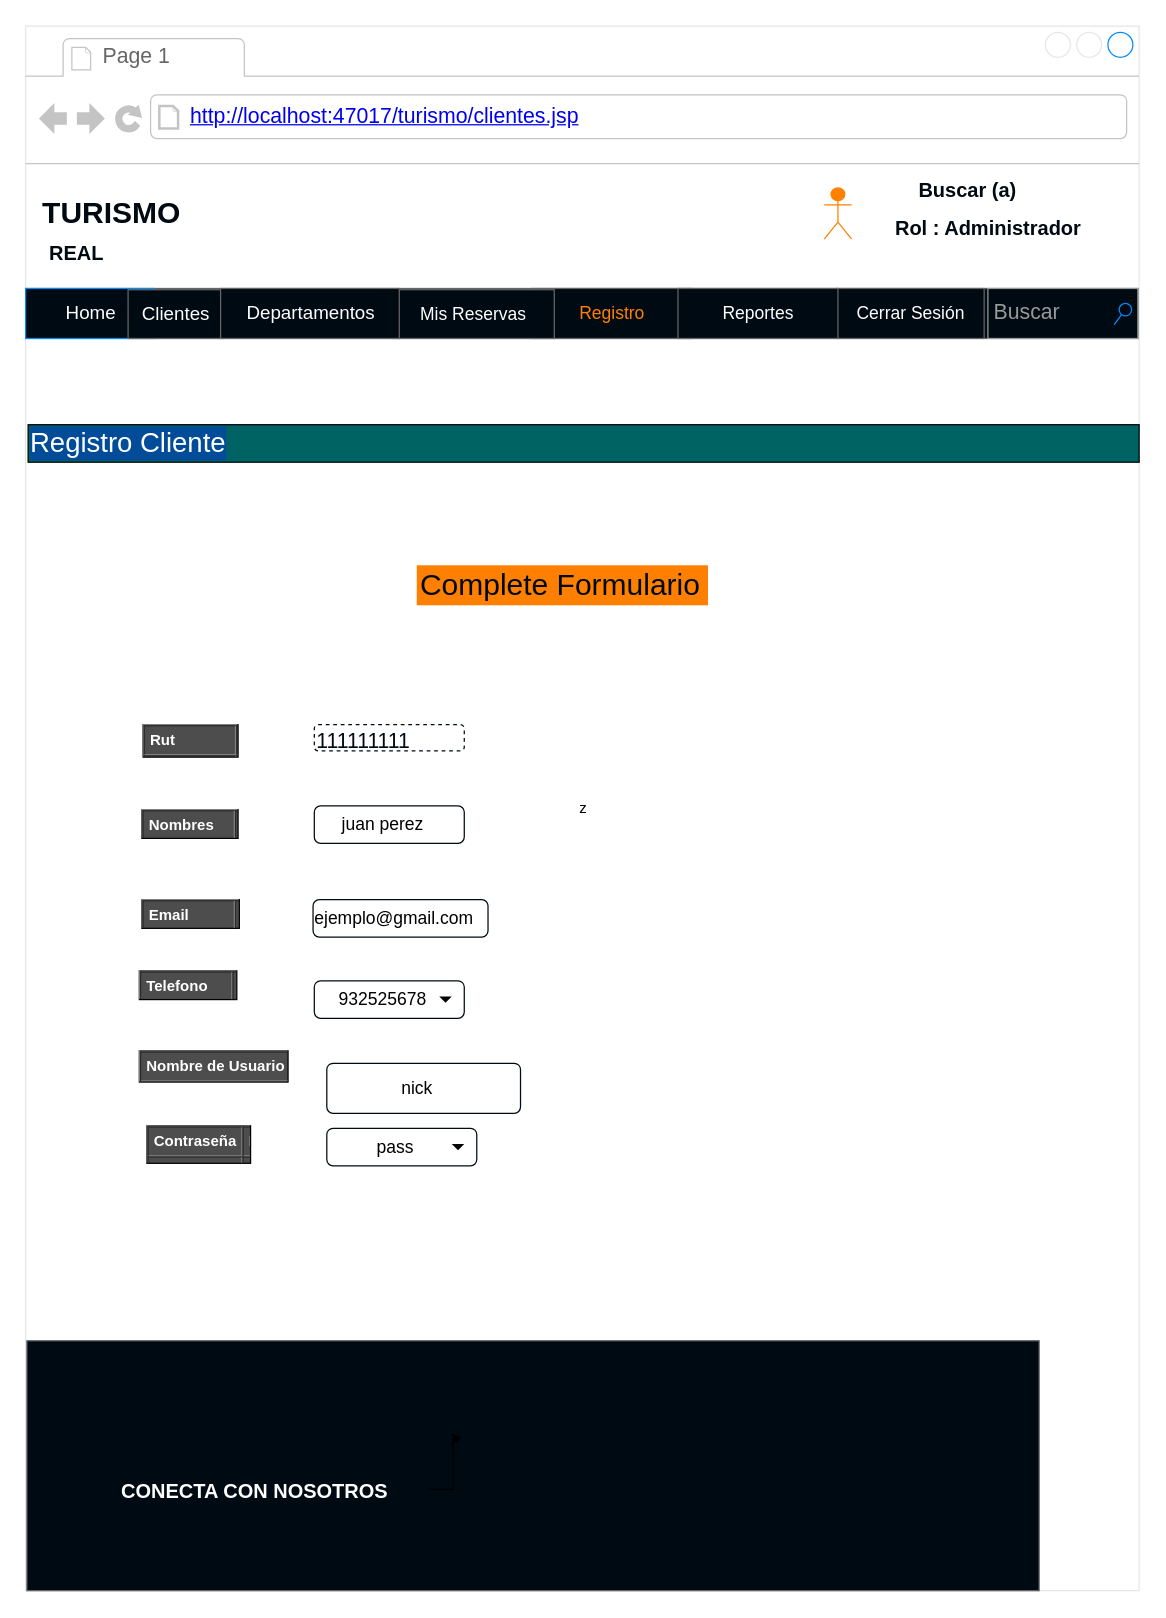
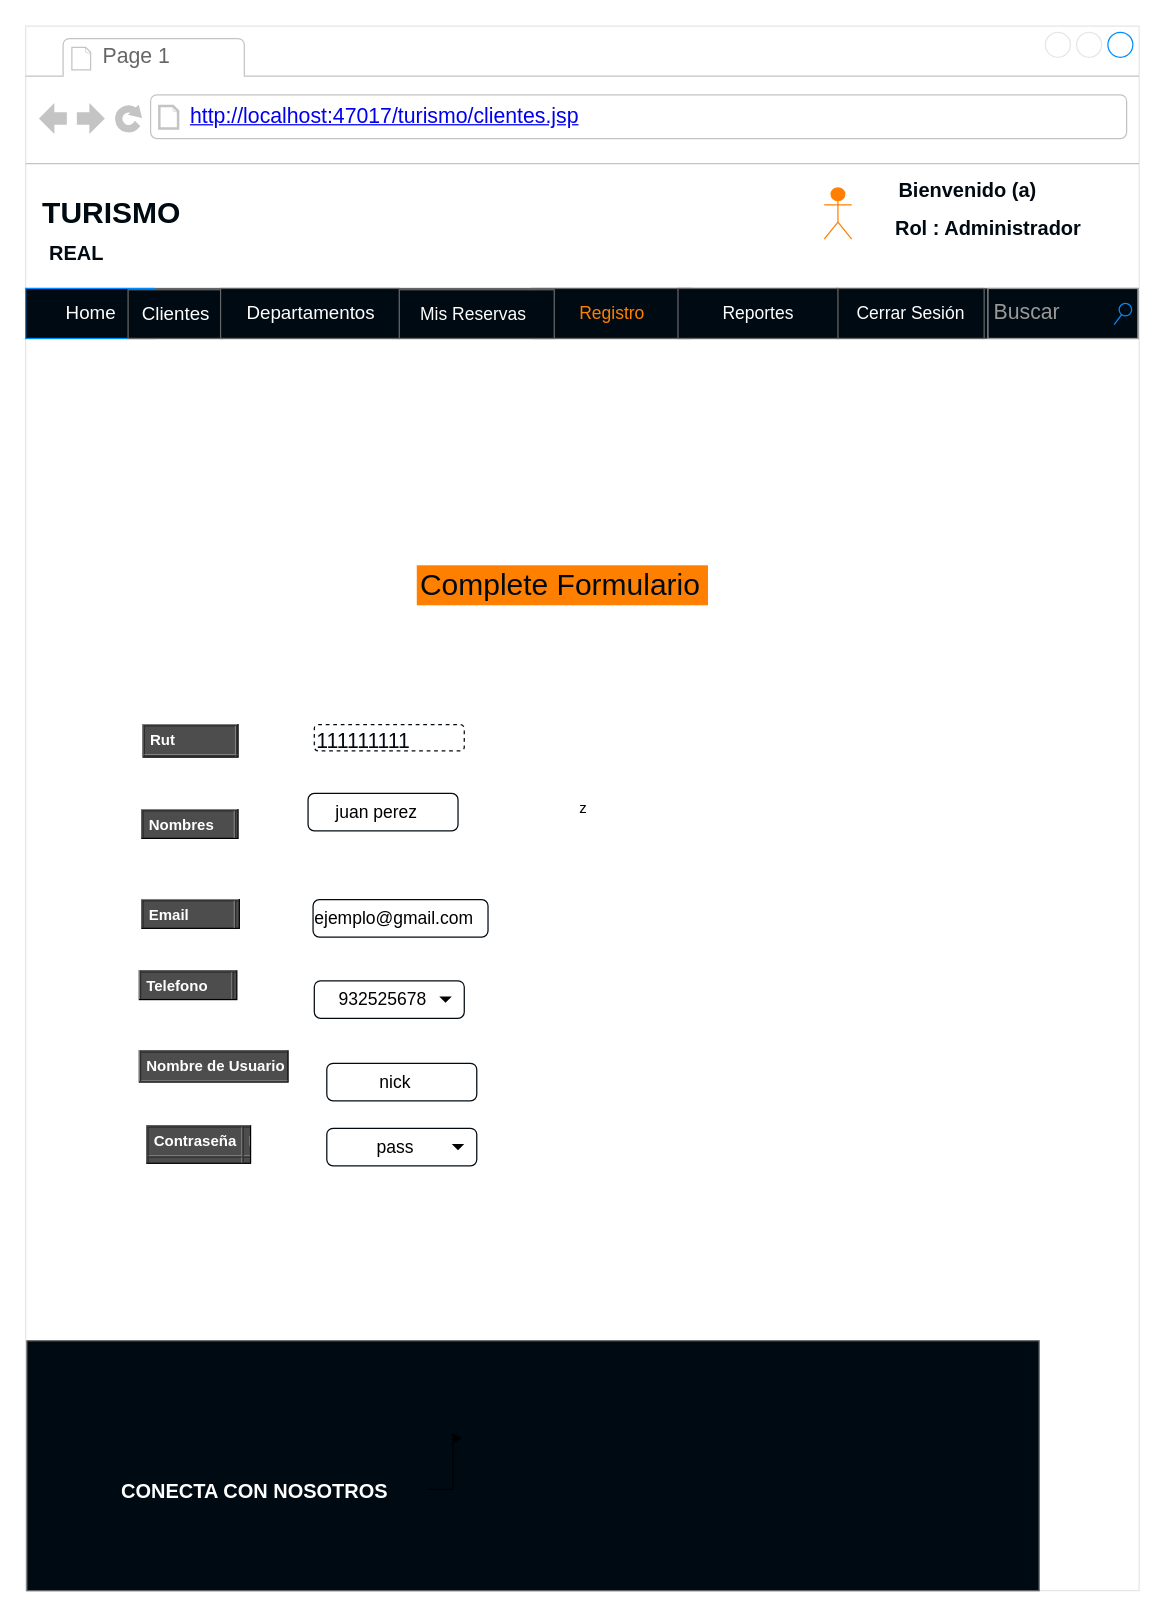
  <mxCell id="0" />
  <mxCell id="1" parent="0" />
  <mxCell id="2" value="z" style="strokeWidth=1;shadow=0;dashed=0;align=center;html=1;shape=mxgraph.mockup.containers.browserWindow;rSize=0;fillColor=#FFFFFF;strokeColor=#E6E6E6;strokeColor2=#008cff;strokeColor3=#c4c4c4;mainText=,;recursiveResize=0;" parent="1" vertex="1"><mxGeometry x="20" y="20" width="891" height="1252" as="geometry" /></mxCell>
  <mxCell id="3" value="Page 1" style="strokeWidth=1;shadow=0;dashed=0;align=center;html=1;shape=mxgraph.mockup.containers.anchor;fontSize=17;fontColor=#666666;align=left;" parent="2" vertex="1"><mxGeometry x="60" y="12" width="110" height="26" as="geometry" /></mxCell>
  <mxCell id="4" value="&lt;a href=&quot;http://localhost:47017/turismo/misreservas.jsp&quot;&gt;http://localhost:47017/turismo/clientes.jsp&lt;/a&gt;" style="strokeWidth=1;shadow=0;dashed=0;align=center;html=1;shape=mxgraph.mockup.containers.anchor;rSize=0;fontSize=17;fontColor=#666666;align=left;" parent="2" vertex="1"><mxGeometry x="130" y="60" width="250" height="26" as="geometry" /></mxCell>
  <mxCell id="5" style="edgeStyle=orthogonalEdgeStyle;rounded=0;orthogonalLoop=1;jettySize=auto;html=1;fontSize=22;fontColor=#FFFFFF;" parent="2" target="2" edge="1"><mxGeometry relative="1" as="geometry" /></mxCell>
- <mxCell id="6" value="&lt;font color=&quot;#ffffff&quot;&gt;Registro Cliente&lt;/font&gt;" style="rounded=0;whiteSpace=wrap;html=1;labelBackgroundColor=#004C99;fontSize=22;fontColor=#004C99;align=left;fillColor=#006363;" parent="2" vertex="1"><mxGeometry x="2" y="319" width="889" height="30" as="geometry" /></mxCell>
  <mxCell id="7" value="&lt;table cellpadding=&quot;4&quot; cellspacing=&quot;0&quot; border=&quot;1&quot; style=&quot;font-size: 1em ; width: 100% ; height: 100%&quot;&gt;&lt;tbody&gt;&lt;tr&gt;&lt;th&gt;Rut&amp;nbsp;&lt;/th&gt;&lt;th&gt;Departamento&lt;/th&gt;&lt;/tr&gt;&lt;tr&gt;&lt;td&gt;row 1, cell 1&lt;/td&gt;&lt;td&gt;row 1, cell 2&lt;/td&gt;&lt;/tr&gt;&lt;tr&gt;&lt;td&gt;&lt;br&gt;&lt;/td&gt;&lt;td&gt;&lt;br&gt;&lt;/td&gt;&lt;/tr&gt;&lt;/tbody&gt;&lt;/table&gt; " style="verticalAlign=top;align=left;overflow=fill;fillColor=#4D4D4D;fontSize=12;fontFamily=Helvetica;html=1;fontColor=#FFFFFF;" parent="2" vertex="1"><mxGeometry x="94" y="559" width="76" height="26" as="geometry" /></mxCell>
  <mxCell id="8" value="&lt;table cellpadding=&quot;4&quot; cellspacing=&quot;0&quot; border=&quot;1&quot; style=&quot;font-size: 1em ; width: 100% ; height: 100%&quot;&gt;&lt;tbody&gt;&lt;tr&gt;&lt;th&gt;Email&lt;/th&gt;&lt;th&gt;Estado Pago&lt;/th&gt;&lt;/tr&gt;&lt;tr&gt;&lt;td&gt;row 1, cell 1&lt;/td&gt;&lt;td&gt;row 1, cell 2&lt;/td&gt;&lt;/tr&gt;&lt;tr&gt;&lt;td&gt;&lt;br&gt;&lt;/td&gt;&lt;td&gt;&lt;br&gt;&lt;/td&gt;&lt;/tr&gt;&lt;/tbody&gt;&lt;/table&gt; " style="verticalAlign=top;align=left;overflow=fill;fillColor=#4D4D4D;fontSize=12;fontFamily=Helvetica;html=1;fontColor=#FFFFFF;" parent="2" vertex="1"><mxGeometry x="93" y="699" width="78" height="23" as="geometry" /></mxCell>
  <mxCell id="9" value="TURISMO" style="text;html=1;strokeColor=none;fillColor=none;align=center;verticalAlign=middle;whiteSpace=wrap;rounded=0;labelBackgroundColor=none;fontSize=24;fontColor=#000A12;fontStyle=1" parent="2" vertex="1"><mxGeometry x="41" y="140" width="56" height="20" as="geometry" /></mxCell>
  <mxCell id="10" value="&lt;font style=&quot;font-size: 16px&quot;&gt;REAL&lt;/font&gt;" style="text;html=1;strokeColor=none;fillColor=none;align=center;verticalAlign=middle;whiteSpace=wrap;rounded=0;labelBackgroundColor=none;fontSize=22;fontColor=#000A12;fontStyle=1;direction=south;" parent="2" vertex="1"><mxGeometry x="26" y="160" width="30" height="41" as="geometry" /></mxCell>
  <mxCell id="11" value="" style="strokeWidth=1;shadow=0;dashed=0;align=center;html=1;shape=mxgraph.mockup.text.rrect;rSize=0;fillColor=#000A12;strokeColor=#666666;" parent="2" vertex="1"><mxGeometry y="210" width="890" height="40" as="geometry" /></mxCell>
  <mxCell id="12" value="&lt;font style=&quot;font-size: 14px&quot; color=&quot;#ff8000&quot;&gt;Registro&lt;br&gt;&lt;/font&gt;" style="strokeColor=inherit;fillColor=inherit;gradientColor=inherit;strokeWidth=1;shadow=0;dashed=0;align=center;html=1;shape=mxgraph.mockup.text.rrect;rSize=0;fontSize=17;fontColor=#0000ff;" parent="11" vertex="1"><mxGeometry x="405" width="128" height="40" as="geometry" /></mxCell>
  <mxCell id="13" value="&lt;font style=&quot;font-size: 14px&quot; color=&quot;#ffffff&quot;&gt;Cerrar Sesión&lt;/font&gt;" style="strokeColor=inherit;fillColor=inherit;gradientColor=inherit;strokeWidth=1;shadow=0;dashed=0;align=center;html=1;shape=mxgraph.mockup.text.rrect;rSize=0;fontSize=17;fontColor=#0000ff;" parent="11" vertex="1"><mxGeometry x="649" width="118" height="40" as="geometry" /></mxCell>
  <mxCell id="14" value="&lt;font style=&quot;font-size: 15px&quot;&gt;Home&lt;/font&gt;" style="strokeWidth=1;shadow=0;dashed=0;align=center;html=1;shape=mxgraph.mockup.text.rrect;rSize=0;fontSize=17;fontColor=#ffffff;fillColor=#000A12;strokeColor=#008cff;" parent="11" vertex="1"><mxGeometry width="103" height="40" as="geometry" /></mxCell>
  <mxCell id="15" value="&lt;font style=&quot;font-size: 14px&quot; color=&quot;#ffffff&quot;&gt;Mis Reservas&lt;/font&gt;" style="strokeColor=inherit;fillColor=inherit;gradientColor=inherit;strokeWidth=1;shadow=0;dashed=0;align=center;html=1;shape=mxgraph.mockup.text.rrect;rSize=0;fontSize=17;fontColor=#0000ff;" parent="11" vertex="1"><mxGeometry x="293" y="1" width="130" height="39" as="geometry" /></mxCell>
  <mxCell id="16" value="&lt;font style=&quot;font-size: 15px&quot; color=&quot;#ffffff&quot;&gt;Clientes&lt;/font&gt;" style="strokeColor=inherit;fillColor=inherit;gradientColor=inherit;strokeWidth=1;shadow=0;dashed=0;align=center;html=1;shape=mxgraph.mockup.text.rrect;rSize=0;fontSize=17;fontColor=#0000ff;" parent="11" vertex="1"><mxGeometry x="82" y="1" width="76" height="39" as="geometry" /></mxCell>
  <mxCell id="17" value="&lt;font style=&quot;font-size: 14px&quot; color=&quot;#ffffff&quot;&gt;Reportes&lt;/font&gt;" style="strokeColor=inherit;fillColor=inherit;gradientColor=inherit;strokeWidth=1;shadow=0;dashed=0;align=center;html=1;shape=mxgraph.mockup.text.rrect;rSize=0;fontSize=17;fontColor=#0000ff;" parent="11" vertex="1"><mxGeometry x="522" width="128" height="40" as="geometry" /></mxCell>
  <mxCell id="18" value="&lt;font style=&quot;font-size: 15px&quot; color=&quot;#ffffff&quot;&gt;Departamentos&lt;/font&gt;" style="strokeColor=inherit;fillColor=inherit;gradientColor=inherit;strokeWidth=1;shadow=0;dashed=0;align=center;html=1;shape=mxgraph.mockup.text.rrect;rSize=0;fontSize=17;fontColor=#0000ff;" parent="11" vertex="1"><mxGeometry x="156" width="143" height="40" as="geometry" /></mxCell>
  <mxCell id="19" value="Buscar" style="strokeWidth=1;shadow=0;dashed=0;align=center;html=1;shape=mxgraph.mockup.forms.searchBox;strokeColor=#999999;mainText=;fillColor=#000A12;strokeColor2=#008cff;fontColor=#999999;fontSize=17;align=left;spacingLeft=3;gradientColor=none;" parent="11" vertex="1"><mxGeometry x="770" width="120" height="40" as="geometry" /></mxCell>
  <mxCell id="20" value="" style="shape=umlActor;verticalLabelPosition=bottom;labelBackgroundColor=#ffffff;verticalAlign=top;html=1;outlineConnect=0;strokeColor=#FF8000;fillColor=#FF8000;gradientColor=none;fontSize=24;fontColor=#000A12;align=left;" parent="2" vertex="1"><mxGeometry x="639" y="129.5" width="22" height="41" as="geometry" /></mxCell>
- <mxCell id="21" value="&lt;span style=&quot;font-size: 16px&quot;&gt;Buscar (a)&lt;/span&gt;" style="text;html=1;strokeColor=none;fillColor=none;align=center;verticalAlign=middle;whiteSpace=wrap;rounded=0;labelBackgroundColor=none;fontSize=22;fontColor=#000A12;fontStyle=1;direction=south;" parent="2" vertex="1"><mxGeometry x="685.5" y="109" width="136" height="41" as="geometry" /></mxCell>
+ <mxCell id="21" value="&lt;span style=&quot;font-size: 16px&quot;&gt;Bienvenido (a)&lt;/span&gt;" style="text;html=1;strokeColor=none;fillColor=none;align=center;verticalAlign=middle;whiteSpace=wrap;rounded=0;labelBackgroundColor=none;fontSize=22;fontColor=#000A12;fontStyle=1;direction=south;" parent="2" vertex="1"><mxGeometry x="685.5" y="109" width="136" height="41" as="geometry" /></mxCell>
  <mxCell id="22" value="&lt;span style=&quot;font-size: 16px&quot;&gt;Rol : Administrador&lt;br&gt;&lt;/span&gt;" style="text;html=1;strokeColor=none;fillColor=none;align=center;verticalAlign=middle;whiteSpace=wrap;rounded=0;labelBackgroundColor=none;fontSize=22;fontColor=#000A12;fontStyle=1;direction=south;" parent="2" vertex="1"><mxGeometry x="680" y="140" width="181" height="41" as="geometry" /></mxCell>
  <mxCell id="23" value="" style="strokeWidth=1;shadow=0;dashed=0;align=center;html=1;shape=mxgraph.mockup.text.rrect;rSize=0;fillColor=#000A12;strokeColor=#666666;" parent="2" vertex="1"><mxGeometry x="1" y="1052" width="810" height="200" as="geometry" /></mxCell>
  <mxCell id="24" value="" style="edgeStyle=orthogonalEdgeStyle;rounded=0;orthogonalLoop=1;jettySize=auto;html=1;fontSize=24;fontColor=#FFFFFF;" parent="23" source="25" edge="1"><mxGeometry relative="1" as="geometry"><mxPoint x="348.5" y="77.679" as="targetPoint" /></mxGeometry></mxCell>
  <mxCell id="25" value="&lt;span style=&quot;font-size: 16px&quot;&gt;CONECTA CON NOSOTROS&lt;br&gt;&lt;/span&gt;" style="text;html=1;strokeColor=none;fillColor=none;align=center;verticalAlign=middle;whiteSpace=wrap;rounded=0;labelBackgroundColor=none;fontSize=22;fontColor=#FFFFFF;fontStyle=1;direction=south;" parent="23" vertex="1"><mxGeometry x="44.0" y="74.286" width="277" height="89.286" as="geometry" /></mxCell>
  <mxCell id="26" value="Complete Formulario" style="rounded=0;whiteSpace=wrap;html=1;labelBackgroundColor=none;strokeColor=#FF8000;fillColor=#FF8000;gradientColor=none;fontSize=24;fontColor=#000A12;align=left;" parent="2" vertex="1"><mxGeometry x="313.5" y="432" width="232" height="31" as="geometry" /></mxCell>
  <mxCell id="27" value="&lt;table cellpadding=&quot;4&quot; cellspacing=&quot;0&quot; border=&quot;1&quot; style=&quot;font-size: 1em ; width: 100% ; height: 100%&quot;&gt;&lt;tbody&gt;&lt;tr&gt;&lt;th&gt;Nombres&lt;/th&gt;&lt;th&gt;Departamento&lt;/th&gt;&lt;/tr&gt;&lt;tr&gt;&lt;td&gt;row 1, cell 1&lt;/td&gt;&lt;td&gt;row 1, cell 2&lt;/td&gt;&lt;/tr&gt;&lt;tr&gt;&lt;td&gt;&lt;br&gt;&lt;/td&gt;&lt;td&gt;&lt;br&gt;&lt;/td&gt;&lt;/tr&gt;&lt;/tbody&gt;&lt;/table&gt; " style="verticalAlign=top;align=left;overflow=fill;fillColor=#4D4D4D;fontSize=12;fontFamily=Helvetica;html=1;fontColor=#FFFFFF;" parent="2" vertex="1"><mxGeometry x="93" y="627" width="77" height="23" as="geometry" /></mxCell>
  <mxCell id="28" value="&lt;font style=&quot;font-size: 17px&quot;&gt;111111111&lt;/font&gt;" style="rounded=1;whiteSpace=wrap;html=1;labelBackgroundColor=none;strokeColor=#000A12;fillColor=#FFFFFF;gradientColor=none;fontSize=24;fontColor=#000A12;align=left;dashed=1;" parent="2" vertex="1"><mxGeometry x="231" y="559" width="120" height="21" as="geometry" /></mxCell>
- <mxCell id="29" value="juan perez" style="html=1;shadow=0;dashed=0;shape=mxgraph.bootstrap.rrect;rSize=5;strokeColor=#000A12;spacingRight=10;fontSize=14;whiteSpace=wrap;fillColor=#ffffff;align=center;labelBackgroundColor=none;" parent="2" vertex="1"><mxGeometry x="231" y="624" width="120" height="30" as="geometry" /></mxCell>
+ <mxCell id="29" value="juan perez" style="html=1;shadow=0;dashed=0;shape=mxgraph.bootstrap.rrect;rSize=5;strokeColor=#000A12;spacingRight=10;fontSize=14;whiteSpace=wrap;fillColor=#ffffff;align=center;labelBackgroundColor=none;" parent="2" vertex="1"><mxGeometry x="226" y="614" width="120" height="30" as="geometry" /></mxCell>
  <mxCell id="30" value="ejemplo@gmail.com" style="html=1;shadow=0;dashed=0;shape=mxgraph.bootstrap.rrect;rSize=5;strokeColor=#000A12;spacingRight=10;fontSize=14;whiteSpace=wrap;fillColor=#ffffff;align=center;labelBackgroundColor=none;" parent="2" vertex="1"><mxGeometry x="230" y="699" width="140" height="30" as="geometry" /></mxCell>
  <mxCell id="31" value="&lt;table cellpadding=&quot;4&quot; cellspacing=&quot;0&quot; border=&quot;1&quot; style=&quot;font-size: 1em ; width: 100% ; height: 100%&quot;&gt;&lt;tbody&gt;&lt;tr&gt;&lt;th&gt;Telefono&lt;/th&gt;&lt;th&gt;Estado Pago&lt;/th&gt;&lt;/tr&gt;&lt;tr&gt;&lt;td&gt;row 1, cell 1&lt;/td&gt;&lt;td&gt;row 1, cell 2&lt;/td&gt;&lt;/tr&gt;&lt;tr&gt;&lt;td&gt;&lt;br&gt;&lt;/td&gt;&lt;td&gt;&lt;br&gt;&lt;/td&gt;&lt;/tr&gt;&lt;/tbody&gt;&lt;/table&gt; " style="verticalAlign=top;align=left;overflow=fill;fillColor=#4D4D4D;fontSize=12;fontFamily=Helvetica;html=1;fontColor=#FFFFFF;" vertex="1" parent="2"><mxGeometry x="91" y="756" width="78" height="23" as="geometry" /></mxCell>
  <mxCell id="32" value="&lt;table cellpadding=&quot;4&quot; cellspacing=&quot;0&quot; border=&quot;1&quot; style=&quot;font-size: 1em ; width: 100% ; height: 100%&quot;&gt;&lt;tbody&gt;&lt;tr&gt;&lt;th&gt;Nombre de Usuario&lt;/th&gt;&lt;th&gt;Estado Pago&lt;/th&gt;&lt;/tr&gt;&lt;tr&gt;&lt;td&gt;row 1, cell 1&lt;/td&gt;&lt;td&gt;row 1, cell 2&lt;/td&gt;&lt;/tr&gt;&lt;tr&gt;&lt;td&gt;&lt;br&gt;&lt;/td&gt;&lt;td&gt;&lt;br&gt;&lt;/td&gt;&lt;/tr&gt;&lt;/tbody&gt;&lt;/table&gt; " style="verticalAlign=top;align=left;overflow=fill;fillColor=#4D4D4D;fontSize=12;fontFamily=Helvetica;html=1;fontColor=#FFFFFF;" vertex="1" parent="2"><mxGeometry x="91" y="820" width="119" height="25" as="geometry" /></mxCell>
  <mxCell id="33" value="&lt;table cellpadding=&quot;4&quot; cellspacing=&quot;0&quot; border=&quot;1&quot; style=&quot;font-size: 1em ; width: 100% ; height: 100%&quot;&gt;&lt;tbody&gt;&lt;tr&gt;&lt;th&gt;Contraseña&lt;/th&gt;&lt;th&gt;Estado Pago&lt;/th&gt;&lt;/tr&gt;&lt;tr&gt;&lt;td&gt;row 1, cell 1&lt;/td&gt;&lt;td&gt;row 1, cell 2&lt;/td&gt;&lt;/tr&gt;&lt;tr&gt;&lt;td&gt;&lt;br&gt;&lt;/td&gt;&lt;td&gt;&lt;br&gt;&lt;/td&gt;&lt;/tr&gt;&lt;/tbody&gt;&lt;/table&gt; " style="verticalAlign=top;align=left;overflow=fill;fillColor=#4D4D4D;fontSize=12;fontFamily=Helvetica;html=1;fontColor=#FFFFFF;" vertex="1" parent="2"><mxGeometry x="97" y="880" width="83" height="30" as="geometry" /></mxCell>
  <mxCell id="34" value="932525678" style="html=1;shadow=0;dashed=0;shape=mxgraph.bootstrap.rrect;rSize=5;strokeColor=#000A12;spacingRight=10;fontSize=14;whiteSpace=wrap;fillColor=#ffffff;align=center;labelBackgroundColor=none;" vertex="1" parent="2"><mxGeometry x="231" y="764" width="120" height="30" as="geometry" /></mxCell>
  <mxCell id="35" value="" style="shape=triangle;direction=south;fillColor=#000000;strokeColor=none;perimeter=none;" vertex="1" parent="34"><mxGeometry x="1" y="0.5" width="10" height="5" relative="1" as="geometry"><mxPoint x="-20" y="-2.5" as="offset" /></mxGeometry></mxCell>
- <mxCell id="36" value="nick" style="html=1;shadow=0;dashed=0;shape=mxgraph.bootstrap.rrect;rSize=5;strokeColor=#000A12;spacingRight=10;fontSize=14;whiteSpace=wrap;fillColor=#ffffff;align=center;labelBackgroundColor=none;" vertex="1" parent="2"><mxGeometry x="241" y="830" width="155" height="40" as="geometry" /></mxCell>
+ <mxCell id="36" value="nick" style="html=1;shadow=0;dashed=0;shape=mxgraph.bootstrap.rrect;rSize=5;strokeColor=#000A12;spacingRight=10;fontSize=14;whiteSpace=wrap;fillColor=#ffffff;align=center;labelBackgroundColor=none;" vertex="1" parent="2"><mxGeometry x="241" y="830" width="120" height="30" as="geometry" /></mxCell>
  <mxCell id="37" value="pass" style="html=1;shadow=0;dashed=0;shape=mxgraph.bootstrap.rrect;rSize=5;strokeColor=#000A12;spacingRight=10;fontSize=14;whiteSpace=wrap;fillColor=#ffffff;align=center;labelBackgroundColor=none;" vertex="1" parent="2"><mxGeometry x="241" y="882" width="120" height="30" as="geometry" /></mxCell>
  <mxCell id="38" value="" style="shape=triangle;direction=south;fillColor=#000000;strokeColor=none;perimeter=none;" vertex="1" parent="37"><mxGeometry x="1" y="0.5" width="10" height="5" relative="1" as="geometry"><mxPoint x="-20" y="-2.5" as="offset" /></mxGeometry></mxCell>
